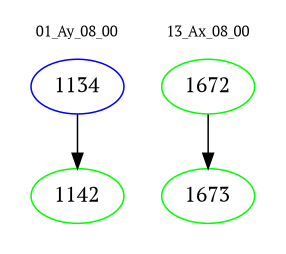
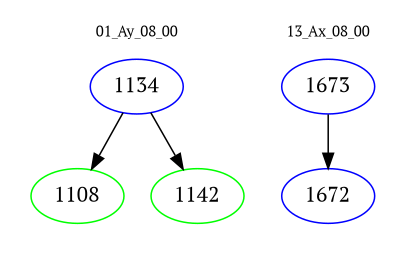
  digraph {
    fontname="PT Serif"
    node [color=blue fontname="PT Serif"]
    edge [color=black fontname="PT Serif"]
    n1 [label=1134]
+   n2 [color=green label=1108]
    n3 [color=green label=1142]
-   n4 [color=green label=1673]
-   n5 [color=green label=1672]
+   n4 [label=1673]
+   n5 [label=1672]
    subgraph cluster_1 {
      color=white
      fontsize=10
      label="01_Ay_08_00"
      n1
+     n2
      n3
    }
    subgraph cluster_2 {
      color=white
      fontsize=10
      label="13_Ax_08_00"
      n4
      n5
    }
+   n1 -> n2
    n1 -> n3
-   n5 -> n4
+   n4 -> n5
  }
